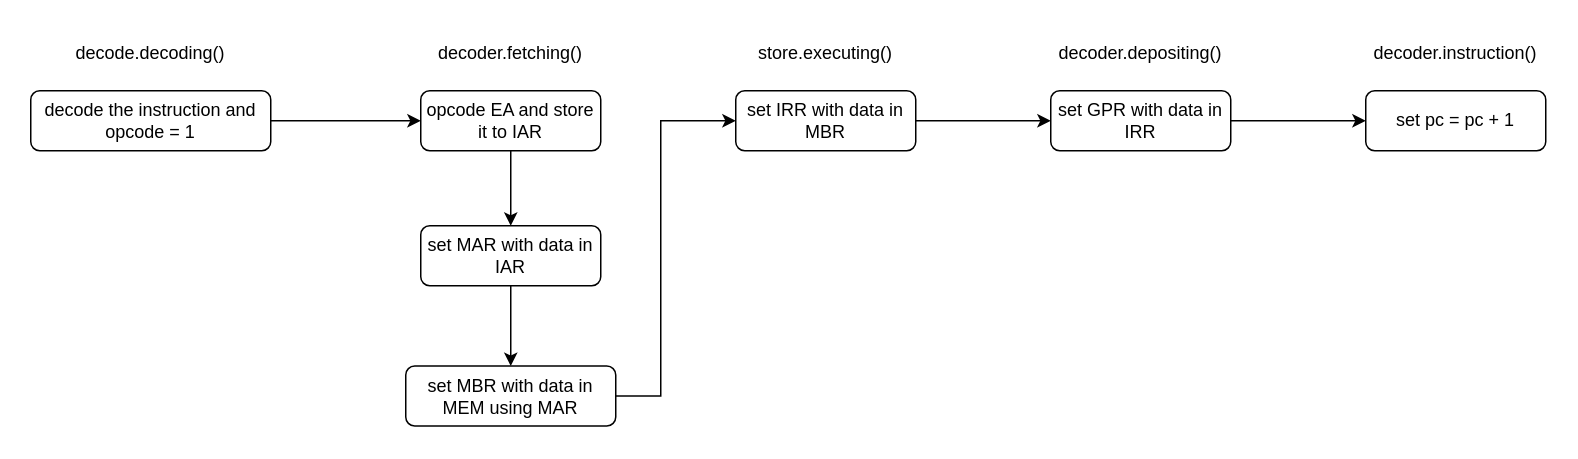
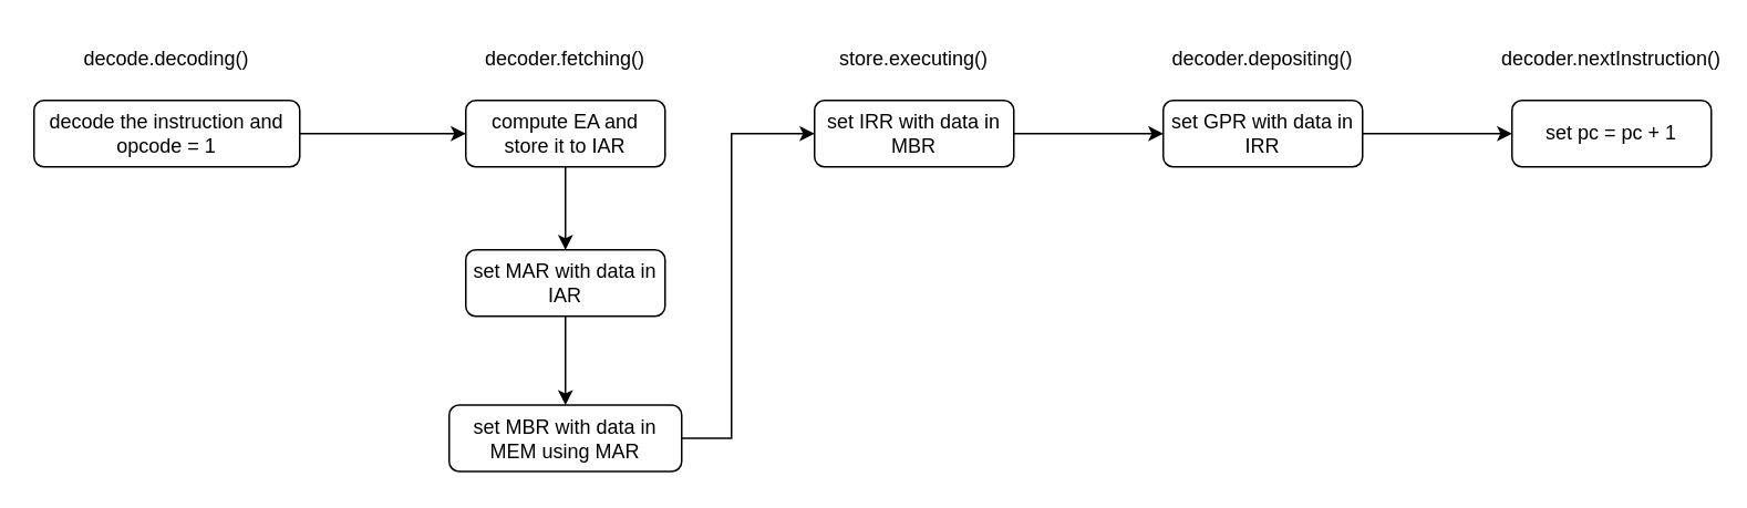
  <mxCell id="0" />
  <mxCell id="1" parent="0" />
  <mxCell id="2" value="" style="edgeStyle=orthogonalEdgeStyle;rounded=0;orthogonalLoop=1;jettySize=auto;html=1;" parent="1" source="3" target="5" edge="1"><mxGeometry relative="1" as="geometry" /></mxCell>
  <mxCell id="3" value="decode the instruction and opcode = 1" style="rounded=1;whiteSpace=wrap;html=1;fontSize=12;glass=0;strokeWidth=1;shadow=0;" parent="1" vertex="1"><mxGeometry x="20" y="60" width="160" height="40" as="geometry" /></mxCell>
  <mxCell id="4" value="" style="edgeStyle=orthogonalEdgeStyle;rounded=0;orthogonalLoop=1;jettySize=auto;html=1;" parent="1" source="5" target="7" edge="1"><mxGeometry relative="1" as="geometry" /></mxCell>
- <mxCell id="5" value="opcode EA and store it to IAR" style="rounded=1;whiteSpace=wrap;html=1;fontSize=12;glass=0;strokeWidth=1;shadow=0;" parent="1" vertex="1"><mxGeometry x="280" y="60" width="120" height="40" as="geometry" /></mxCell>
+ <mxCell id="5" value="compute EA and store it to IAR" style="rounded=1;whiteSpace=wrap;html=1;fontSize=12;glass=0;strokeWidth=1;shadow=0;" parent="1" vertex="1"><mxGeometry x="280" y="60" width="120" height="40" as="geometry" /></mxCell>
  <mxCell id="6" value="" style="edgeStyle=orthogonalEdgeStyle;rounded=0;orthogonalLoop=1;jettySize=auto;html=1;" parent="1" source="7" target="9" edge="1"><mxGeometry relative="1" as="geometry" /></mxCell>
  <mxCell id="7" value="set MAR with data in IAR" style="rounded=1;whiteSpace=wrap;html=1;fontSize=12;glass=0;strokeWidth=1;shadow=0;" parent="1" vertex="1"><mxGeometry x="280" y="150" width="120" height="40" as="geometry" /></mxCell>
  <mxCell id="8" value="" style="edgeStyle=orthogonalEdgeStyle;rounded=0;orthogonalLoop=1;jettySize=auto;html=1;" parent="1" source="9" target="11" edge="1"><mxGeometry relative="1" as="geometry"><mxPoint x="530" y="263.5" as="targetPoint" /><Array as="points"><mxPoint x="440" y="264" /><mxPoint x="440" y="80" /></Array></mxGeometry></mxCell>
  <mxCell id="9" value="set MBR with data in MEM using MAR" style="rounded=1;whiteSpace=wrap;html=1;fontSize=12;glass=0;strokeWidth=1;shadow=0;" parent="1" vertex="1"><mxGeometry x="270" y="243.5" width="140" height="40" as="geometry" /></mxCell>
  <mxCell id="10" value="" style="edgeStyle=orthogonalEdgeStyle;rounded=0;orthogonalLoop=1;jettySize=auto;html=1;" parent="1" source="11" target="13" edge="1"><mxGeometry relative="1" as="geometry" /></mxCell>
  <mxCell id="11" value="set IRR with data in MBR" style="rounded=1;whiteSpace=wrap;html=1;fontSize=12;glass=0;strokeWidth=1;shadow=0;" parent="1" vertex="1"><mxGeometry x="490" y="60" width="120" height="40" as="geometry" /></mxCell>
  <mxCell id="12" value="" style="edgeStyle=orthogonalEdgeStyle;rounded=0;orthogonalLoop=1;jettySize=auto;html=1;" parent="1" source="13" target="14" edge="1"><mxGeometry relative="1" as="geometry" /></mxCell>
  <mxCell id="13" value="set GPR with data in IRR" style="rounded=1;whiteSpace=wrap;html=1;fontSize=12;glass=0;strokeWidth=1;shadow=0;" parent="1" vertex="1"><mxGeometry x="700" y="60" width="120" height="40" as="geometry" /></mxCell>
  <mxCell id="14" value="set pc = pc + 1" style="rounded=1;whiteSpace=wrap;html=1;fontSize=12;glass=0;strokeWidth=1;shadow=0;" parent="1" vertex="1"><mxGeometry x="910" y="60" width="120" height="40" as="geometry" /></mxCell>
  <mxCell id="15" value="decode.decoding()" style="text;html=1;strokeColor=none;fillColor=none;align=center;verticalAlign=middle;whiteSpace=wrap;rounded=0;" parent="1" vertex="1"><mxGeometry x="40" y="20" width="120" height="30" as="geometry" /></mxCell>
  <mxCell id="16" value="decoder.fetching()" style="text;html=1;strokeColor=none;fillColor=none;align=center;verticalAlign=middle;whiteSpace=wrap;rounded=0;" parent="1" vertex="1"><mxGeometry x="280" y="20" width="120" height="30" as="geometry" /></mxCell>
  <mxCell id="17" value="store.executing()" style="text;html=1;strokeColor=none;fillColor=none;align=center;verticalAlign=middle;whiteSpace=wrap;rounded=0;" parent="1" vertex="1"><mxGeometry x="490" y="20" width="120" height="30" as="geometry" /></mxCell>
  <mxCell id="18" value="decoder.depositing()" style="text;html=1;strokeColor=none;fillColor=none;align=center;verticalAlign=middle;whiteSpace=wrap;rounded=0;" parent="1" vertex="1"><mxGeometry x="700" y="20" width="120" height="30" as="geometry" /></mxCell>
- <mxCell id="19" value="decoder.instruction()" style="text;html=1;strokeColor=none;fillColor=none;align=center;verticalAlign=middle;whiteSpace=wrap;rounded=0;" parent="1" vertex="1"><mxGeometry x="910" y="20" width="120" height="30" as="geometry" /></mxCell>
+ <mxCell id="19" value="decoder.nextInstruction()" style="text;html=1;strokeColor=none;fillColor=none;align=center;verticalAlign=middle;whiteSpace=wrap;rounded=0;" parent="1" vertex="1"><mxGeometry x="910" y="20" width="120" height="30" as="geometry" /></mxCell>
